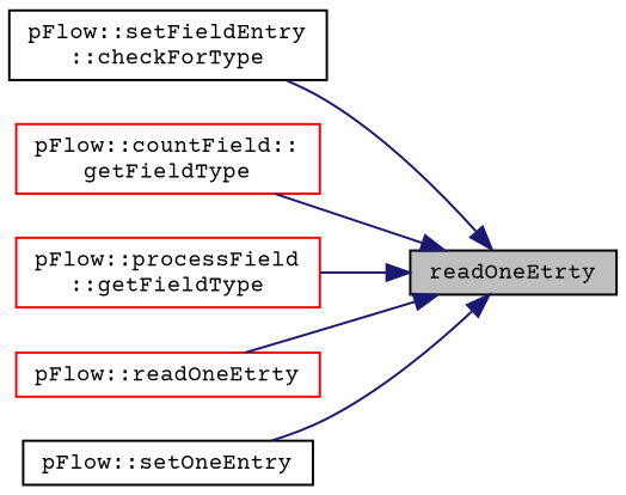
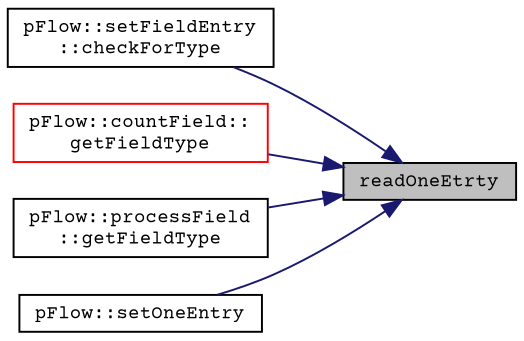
  digraph {
    fontname="Courier Prime"
    rankdir=RL
    node [color=black fillcolor=white fontname="Courier Prime" fontsize=10 shape=record style=filled]
    edge [color=midnightblue dir=back fontname="Courier Prime" fontsize=10 labelfontname=Helvetica labelfontsize=10 style=solid]
    n1 [fillcolor=grey75 fontcolor=black height=0.2 label=readOneEtrty width=0.4]
    n2 [height=0.2 label="pFlow::setFieldEntry\l::checkForType" width=0.4]
    n3 [color=red height=0.2 label="pFlow::countField::\lgetFieldType" width=0.4]
-   n4 [color=red height=0.2 label="pFlow::processField\l::getFieldType" width=0.4]
-   n5 [color=red height=0.2 label="pFlow::readOneEtrty" width=0.4]
+   n4 [height=0.2 label="pFlow::processField\l::getFieldType" width=0.4]
    n6 [height=0.2 label="pFlow::setOneEntry" width=0.4]
    n1 -> n2
    n1 -> n3
    n1 -> n4
-   n1 -> n5
    n1 -> n6
  }
